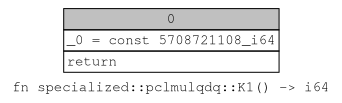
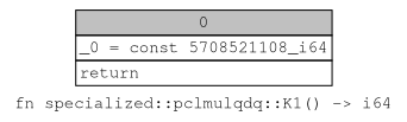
  digraph {
    fontname="Courier, monospace"
    label=<fn specialized::pclmulqdq::K1() -&gt; i64<br align="left"/>>
-   n1 [fontname="Courier, monospace" label=<<table border="0" cellborder="1" cellspacing="0"><tr><td bgcolor="gray" align="center" colspan="1">0</td></tr><tr><td align="left" balign="left">_0 = const 5708721108_i64<br/></td></tr><tr><td align="left">return</td></tr></table>> shape=none]
+   n1 [fontname="Courier, monospace" label=<<table border="0" cellborder="1" cellspacing="0"><tr><td bgcolor="gray" align="center" colspan="1">0</td></tr><tr><td align="left" balign="left">_0 = const 5708521108_i64<br/></td></tr><tr><td align="left">return</td></tr></table>> shape=none]
  }
